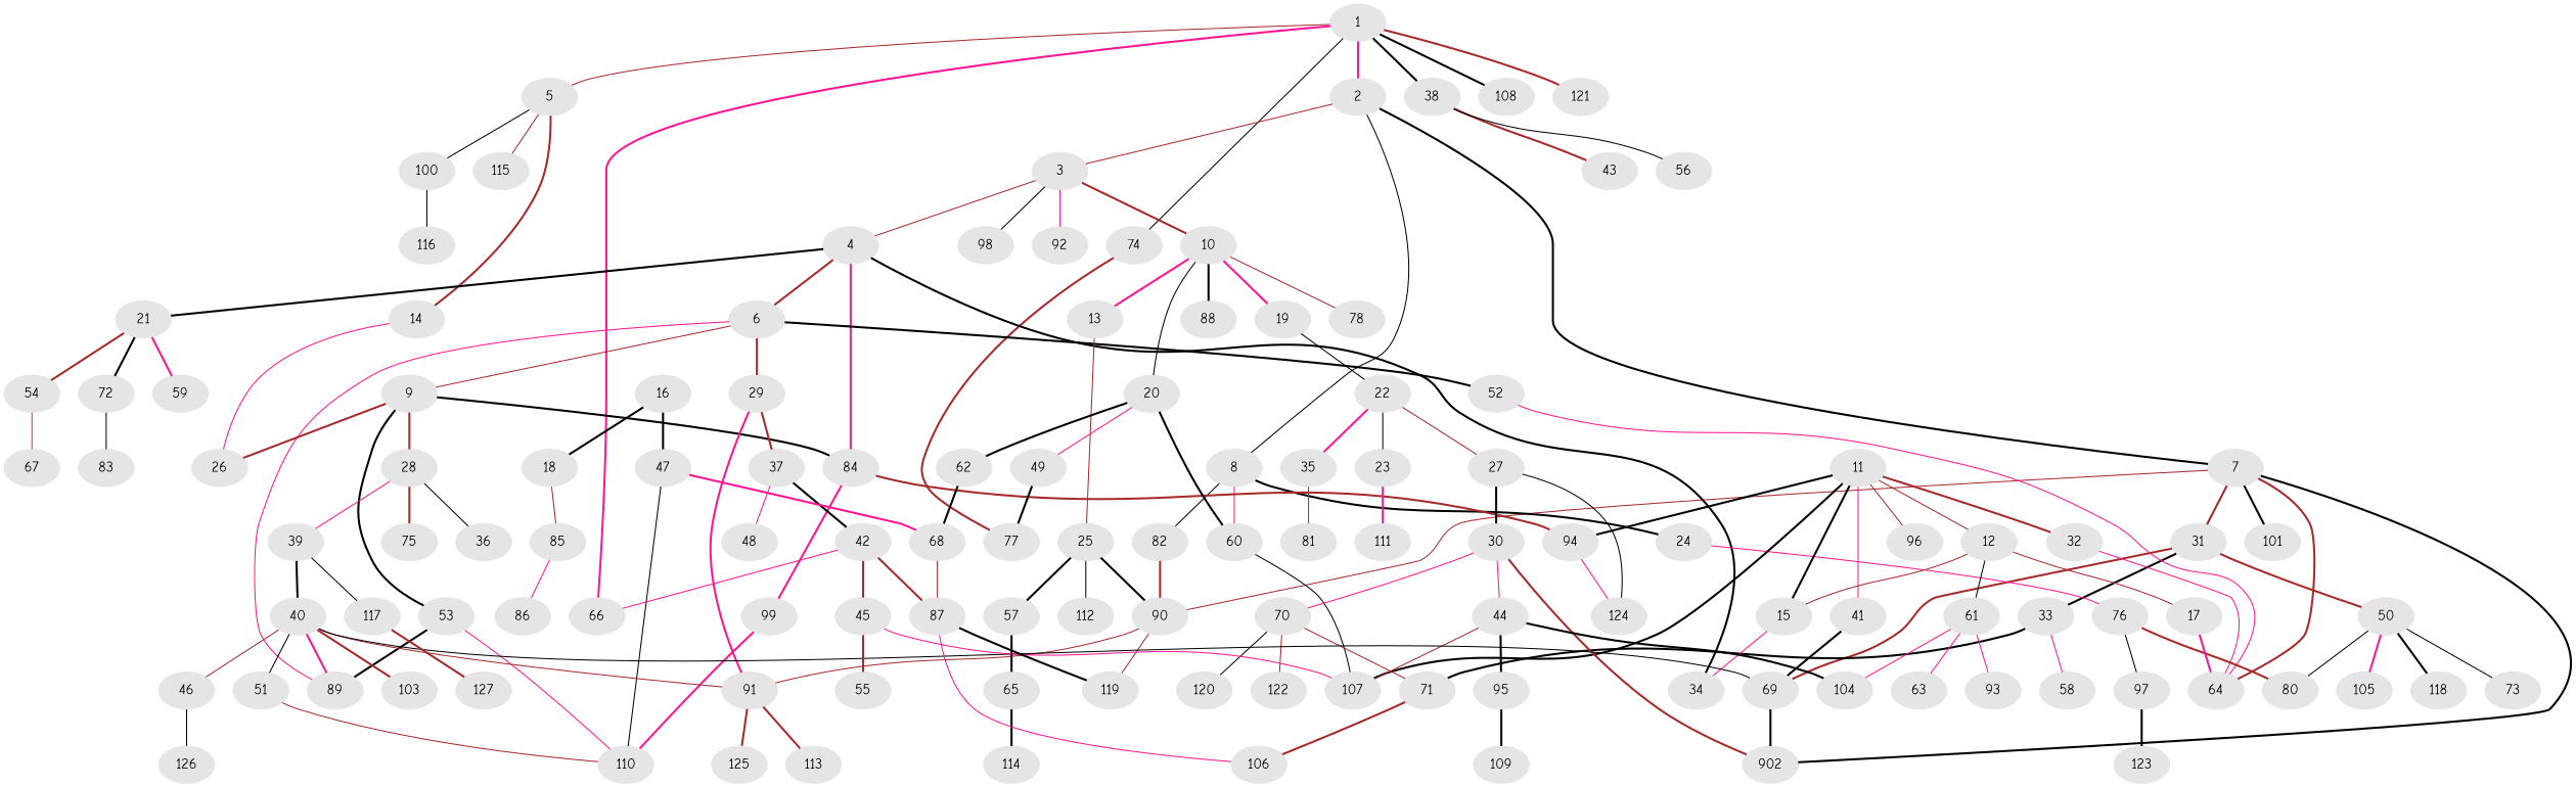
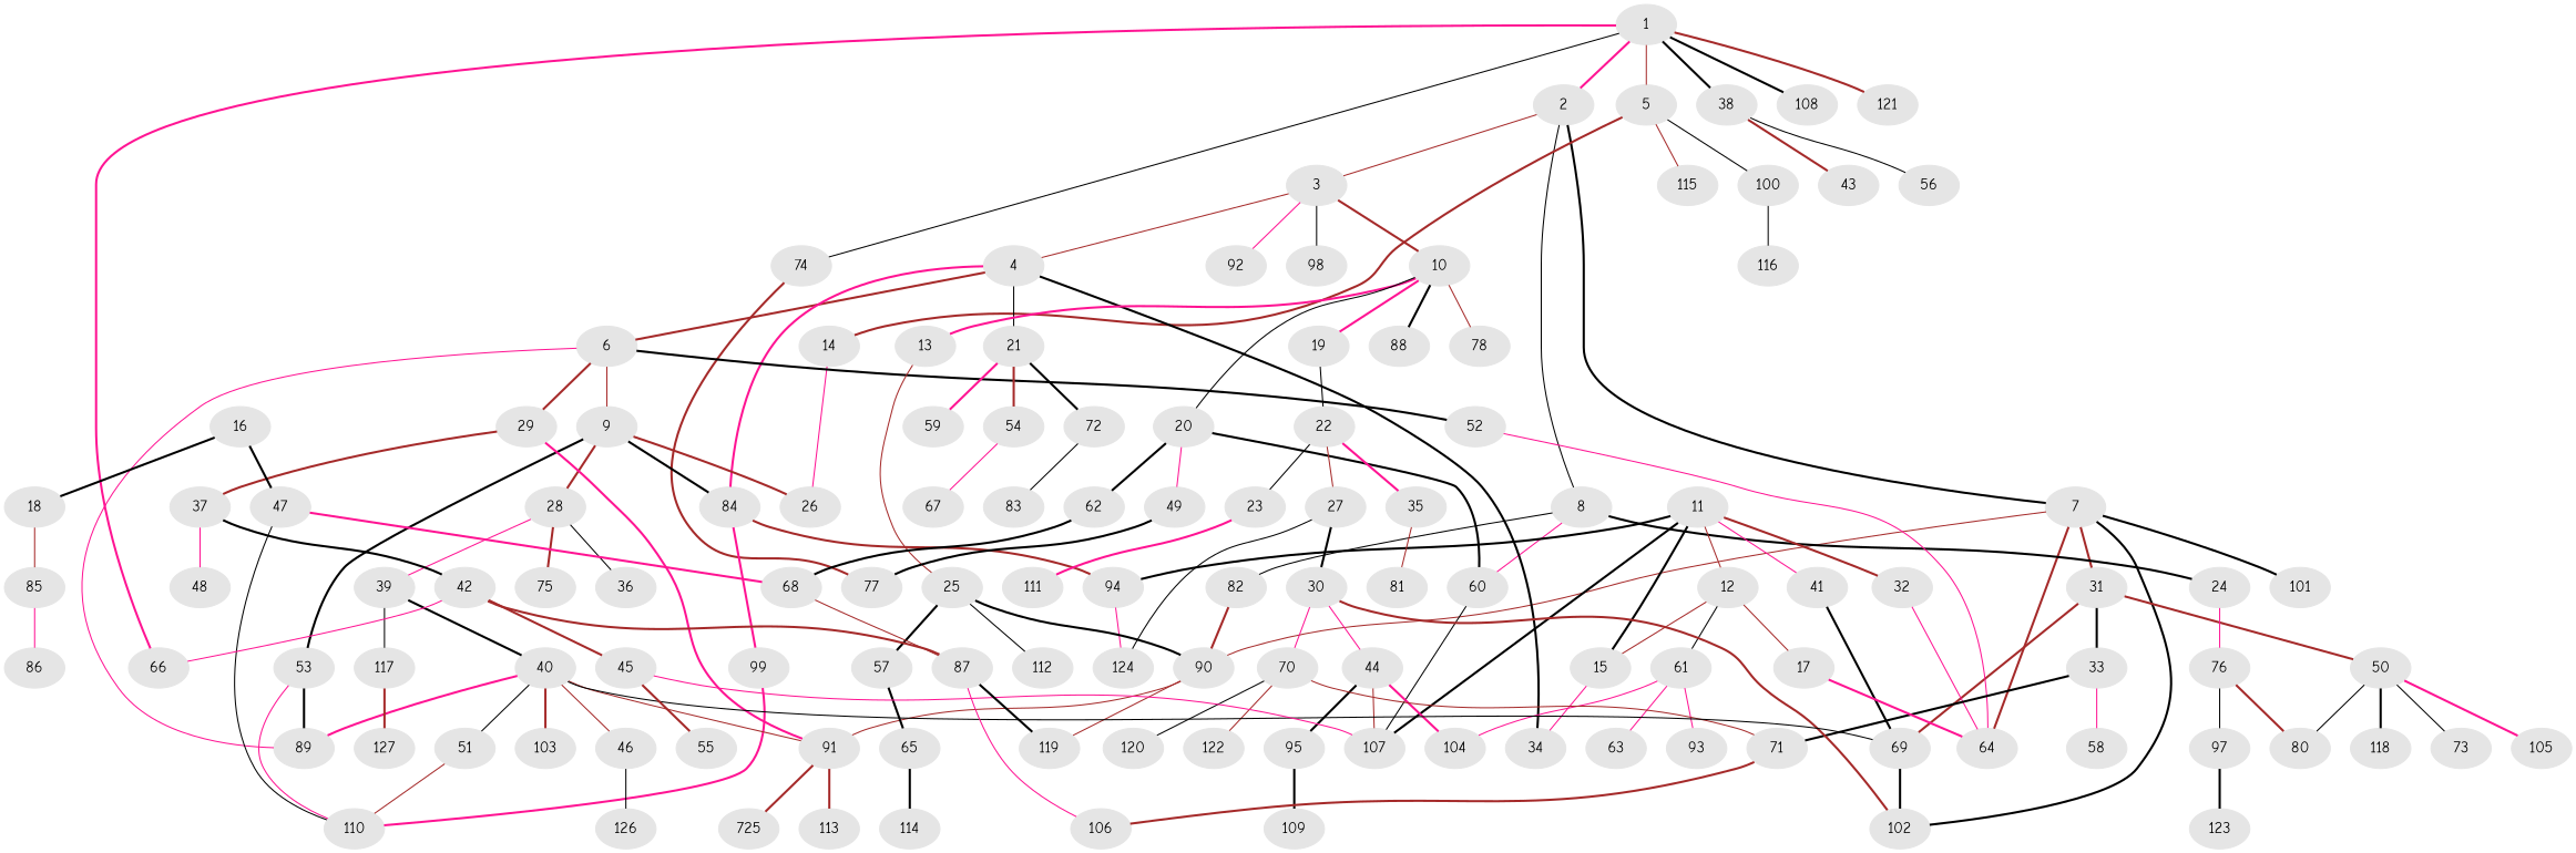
  graph {
    fontname="Comic Neue"
    node [color=gray90 fontname="Comic Neue" style=filled]
    edge [color=black fontname="Comic Neue" style=bold]
    1
    2
    5
    38
    66
    74
    108
    121
    3
    7
    8
    14
    100
    115
    43
    56
    77
    4
    10
    92
    98
    31
    64
    90
    101
-   102 [label=902]
+   102
    24
    60
    82
    6
    21
    34
    84
    13
    19
    20
    78
    88
    9
    29
    52
    89
    54
    59
    72
    94
    99
    26
    116
    28
    53
    37
    91
    11
    12
    32
    41
-   96
    107
    33
    50
    69
    119
    76
    16
    18
    47
    36
    39
    75
    110
    25
    22
    49
    62
    15
    17
    61
    124
    104
    63
    93
    57
    112
    85
    68
    86
    23
    27
    35
    67
    83
    111
    30
    81
    80
    97
    65
    44
    70
    40
    117
    42
    48
    113
-   125
+   125 [label=725]
    95
    71
    120
    122
    58
    73
    105
    118
    106
    45
    87
    46
    51
    103
    127
    126
    55
    109
    114
    123
    1 -- 2 [color=deeppink]
    1 -- 5 [color=brown style=solid]
    1 -- 38
    1 -- 66 [color=deeppink]
    1 -- 74 [style=solid]
    1 -- 108
    1 -- 121 [color=brown]
    2 -- 3 [color=brown style=solid]
    2 -- 7
    2 -- 8 [style=solid]
    5 -- 14 [color=brown]
    5 -- 100 [style=solid]
    5 -- 115 [color=brown style=solid]
    38 -- 43 [color=brown]
    38 -- 56 [style=solid]
    74 -- 77 [color=brown]
    3 -- 4 [color=brown style=solid]
    3 -- 10 [color=brown]
    3 -- 92 [color=deeppink style=solid]
    3 -- 98 [style=solid]
    7 -- 31 [color=brown]
    7 -- 64 [color=brown]
    7 -- 90 [color=brown style=solid]
    7 -- 101
    7 -- 102
    8 -- 24
    8 -- 60 [color=deeppink style=solid]
    8 -- 82 [style=solid]
    14 -- 26 [color=deeppink style=solid]
    100 -- 116 [style=solid]
    4 -- 6 [color=brown]
-   4 -- 21
+   4 -- 21 [style=solid]
    4 -- 34
    4 -- 84 [color=deeppink]
    10 -- 13 [color=deeppink]
    10 -- 19 [color=deeppink]
    10 -- 20 [style=solid]
    10 -- 78 [color=brown style=solid]
    10 -- 88
    31 -- 33
    31 -- 50 [color=brown]
    31 -- 69 [color=brown]
    90 -- 91 [color=brown style=solid]
    90 -- 119 [color=brown style=solid]
    24 -- 76 [color=deeppink style=solid]
    60 -- 107 [style=solid]
    82 -- 90 [color=brown]
    6 -- 9 [color=brown style=solid]
    6 -- 29 [color=brown]
    6 -- 52
    6 -- 89 [color=deeppink style=solid]
    21 -- 54 [color=brown]
    21 -- 59 [color=deeppink]
    21 -- 72
    84 -- 94 [color=brown]
    84 -- 99 [color=deeppink]
    13 -- 25 [color=brown style=solid]
    19 -- 22 [style=solid]
    20 -- 60
    20 -- 49 [color=deeppink style=solid]
    20 -- 62
    9 -- 84
    9 -- 26 [color=brown]
    9 -- 28 [color=brown]
    9 -- 53
    29 -- 37 [color=brown]
    29 -- 91 [color=deeppink]
    52 -- 64 [color=deeppink style=solid]
    54 -- 67 [color=deeppink style=solid]
    72 -- 83 [style=solid]
    94 -- 124 [color=deeppink style=solid]
    99 -- 110 [color=deeppink]
    28 -- 36 [style=solid]
    28 -- 39 [color=deeppink style=solid]
    28 -- 75 [color=brown]
    53 -- 89
    53 -- 110 [color=deeppink style=solid]
    37 -- 42
    37 -- 48 [color=deeppink style=solid]
    91 -- 113 [color=brown]
    91 -- 125 [color=brown]
    11 -- 94
    11 -- 12 [color=brown style=solid]
    11 -- 32 [color=brown]
    11 -- 41 [color=deeppink style=solid]
-   11 -- 96 [color=brown style=solid]
    11 -- 107
    12 -- 15 [color=brown style=solid]
    12 -- 17 [color=brown style=solid]
    12 -- 61 [style=solid]
    32 -- 64 [color=deeppink style=solid]
    41 -- 69
    33 -- 71
    33 -- 58 [color=deeppink style=solid]
    50 -- 80 [style=solid]
    50 -- 73 [style=solid]
    50 -- 105 [color=deeppink]
    50 -- 118
    69 -- 102
    76 -- 80 [color=brown]
    76 -- 97 [style=solid]
    16 -- 18
    16 -- 47
    18 -- 85 [color=brown style=solid]
    47 -- 110 [style=solid]
    47 -- 68 [color=deeppink]
    39 -- 40
    39 -- 117 [style=solid]
    25 -- 90
    25 -- 57
    25 -- 112 [style=solid]
    22 -- 23 [style=solid]
    22 -- 27 [color=brown style=solid]
    22 -- 35 [color=deeppink]
    49 -- 77
    62 -- 68
    15 -- 34 [color=deeppink style=solid]
    15 -- 11
    17 -- 64 [color=deeppink]
    61 -- 104 [color=deeppink style=solid]
    61 -- 63 [color=deeppink style=solid]
    61 -- 93 [color=deeppink style=solid]
    57 -- 65
    85 -- 86 [color=deeppink style=solid]
    68 -- 87 [color=brown style=solid]
    23 -- 111 [color=deeppink]
    27 -- 124 [style=solid]
    27 -- 30
    35 -- 81 [color=brown style=solid]
    30 -- 102 [color=brown]
    30 -- 44 [color=deeppink style=solid]
    30 -- 70 [color=deeppink style=solid]
    97 -- 123
    65 -- 114
    44 -- 107 [color=brown style=solid]
-   44 -- 104
+   44 -- 104 [color=deeppink]
    44 -- 95
    70 -- 71 [color=brown style=solid]
    70 -- 120 [style=solid]
    70 -- 122 [color=brown style=solid]
    40 -- 89 [color=deeppink]
    40 -- 91 [color=brown style=solid]
    40 -- 69 [style=solid]
    40 -- 46 [color=brown style=solid]
    40 -- 51 [style=solid]
    40 -- 103 [color=brown]
    117 -- 127 [color=brown]
    42 -- 66 [color=deeppink style=solid]
    42 -- 45 [color=brown]
    42 -- 87 [color=brown]
    95 -- 109
    71 -- 106 [color=brown]
    45 -- 107 [color=deeppink style=solid]
    45 -- 55 [color=brown]
    87 -- 119
    87 -- 106 [color=deeppink style=solid]
    46 -- 126 [style=solid]
    51 -- 110 [color=brown style=solid]
  }
